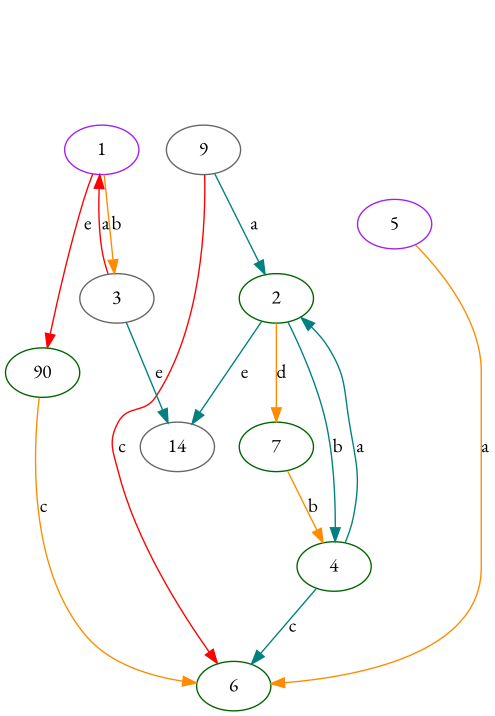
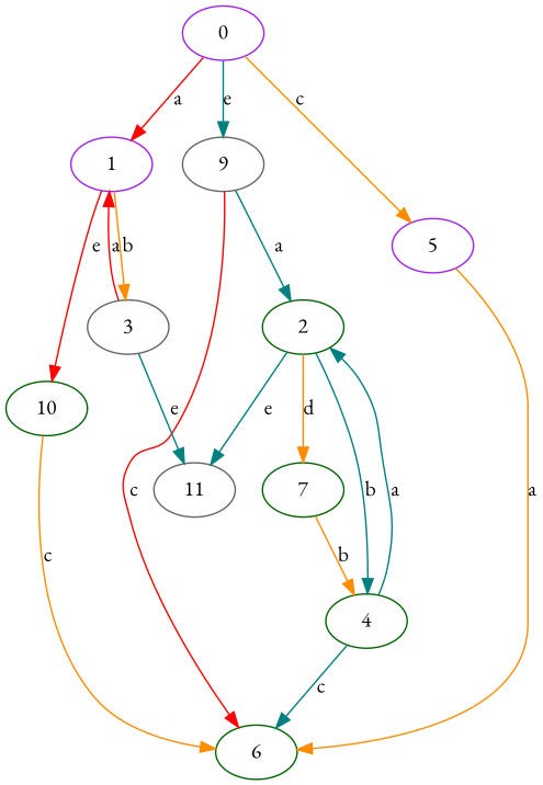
  strict digraph {
    fontname="EB Garamond"
    node [color=darkgreen fontname="EB Garamond"]
    edge [color=teal fontname="EB Garamond"]
+   0 [color=purple]
    1 [color=purple]
    5 [color=purple]
    9 [color=gray40]
    3 [color=gray40]
-   10 [label=90]
+   10
    6
    2
-   11 [color=gray40 label=14]
+   11 [color=gray40]
    4
    7
+   0 -> 1 [color=red label=a]
+   0 -> 5 [color=darkorange label=c]
+   0 -> 9 [label=e]
    1 -> 3 [color=darkorange label=b]
    1 -> 10 [color=red label=e]
    5 -> 6 [color=darkorange label=a]
    9 -> 6 [color=red label=c]
    9 -> 2 [label=a]
    3 -> 1 [color=red label=a]
    3 -> 11 [label=e]
    10 -> 6 [color=darkorange label=c]
    2 -> 11 [label=e]
    2 -> 4 [label=b]
    2 -> 7 [color=darkorange label=d]
    4 -> 6 [label=c]
    4 -> 2 [label=a]
    7 -> 4 [color=darkorange label=b]
  }
